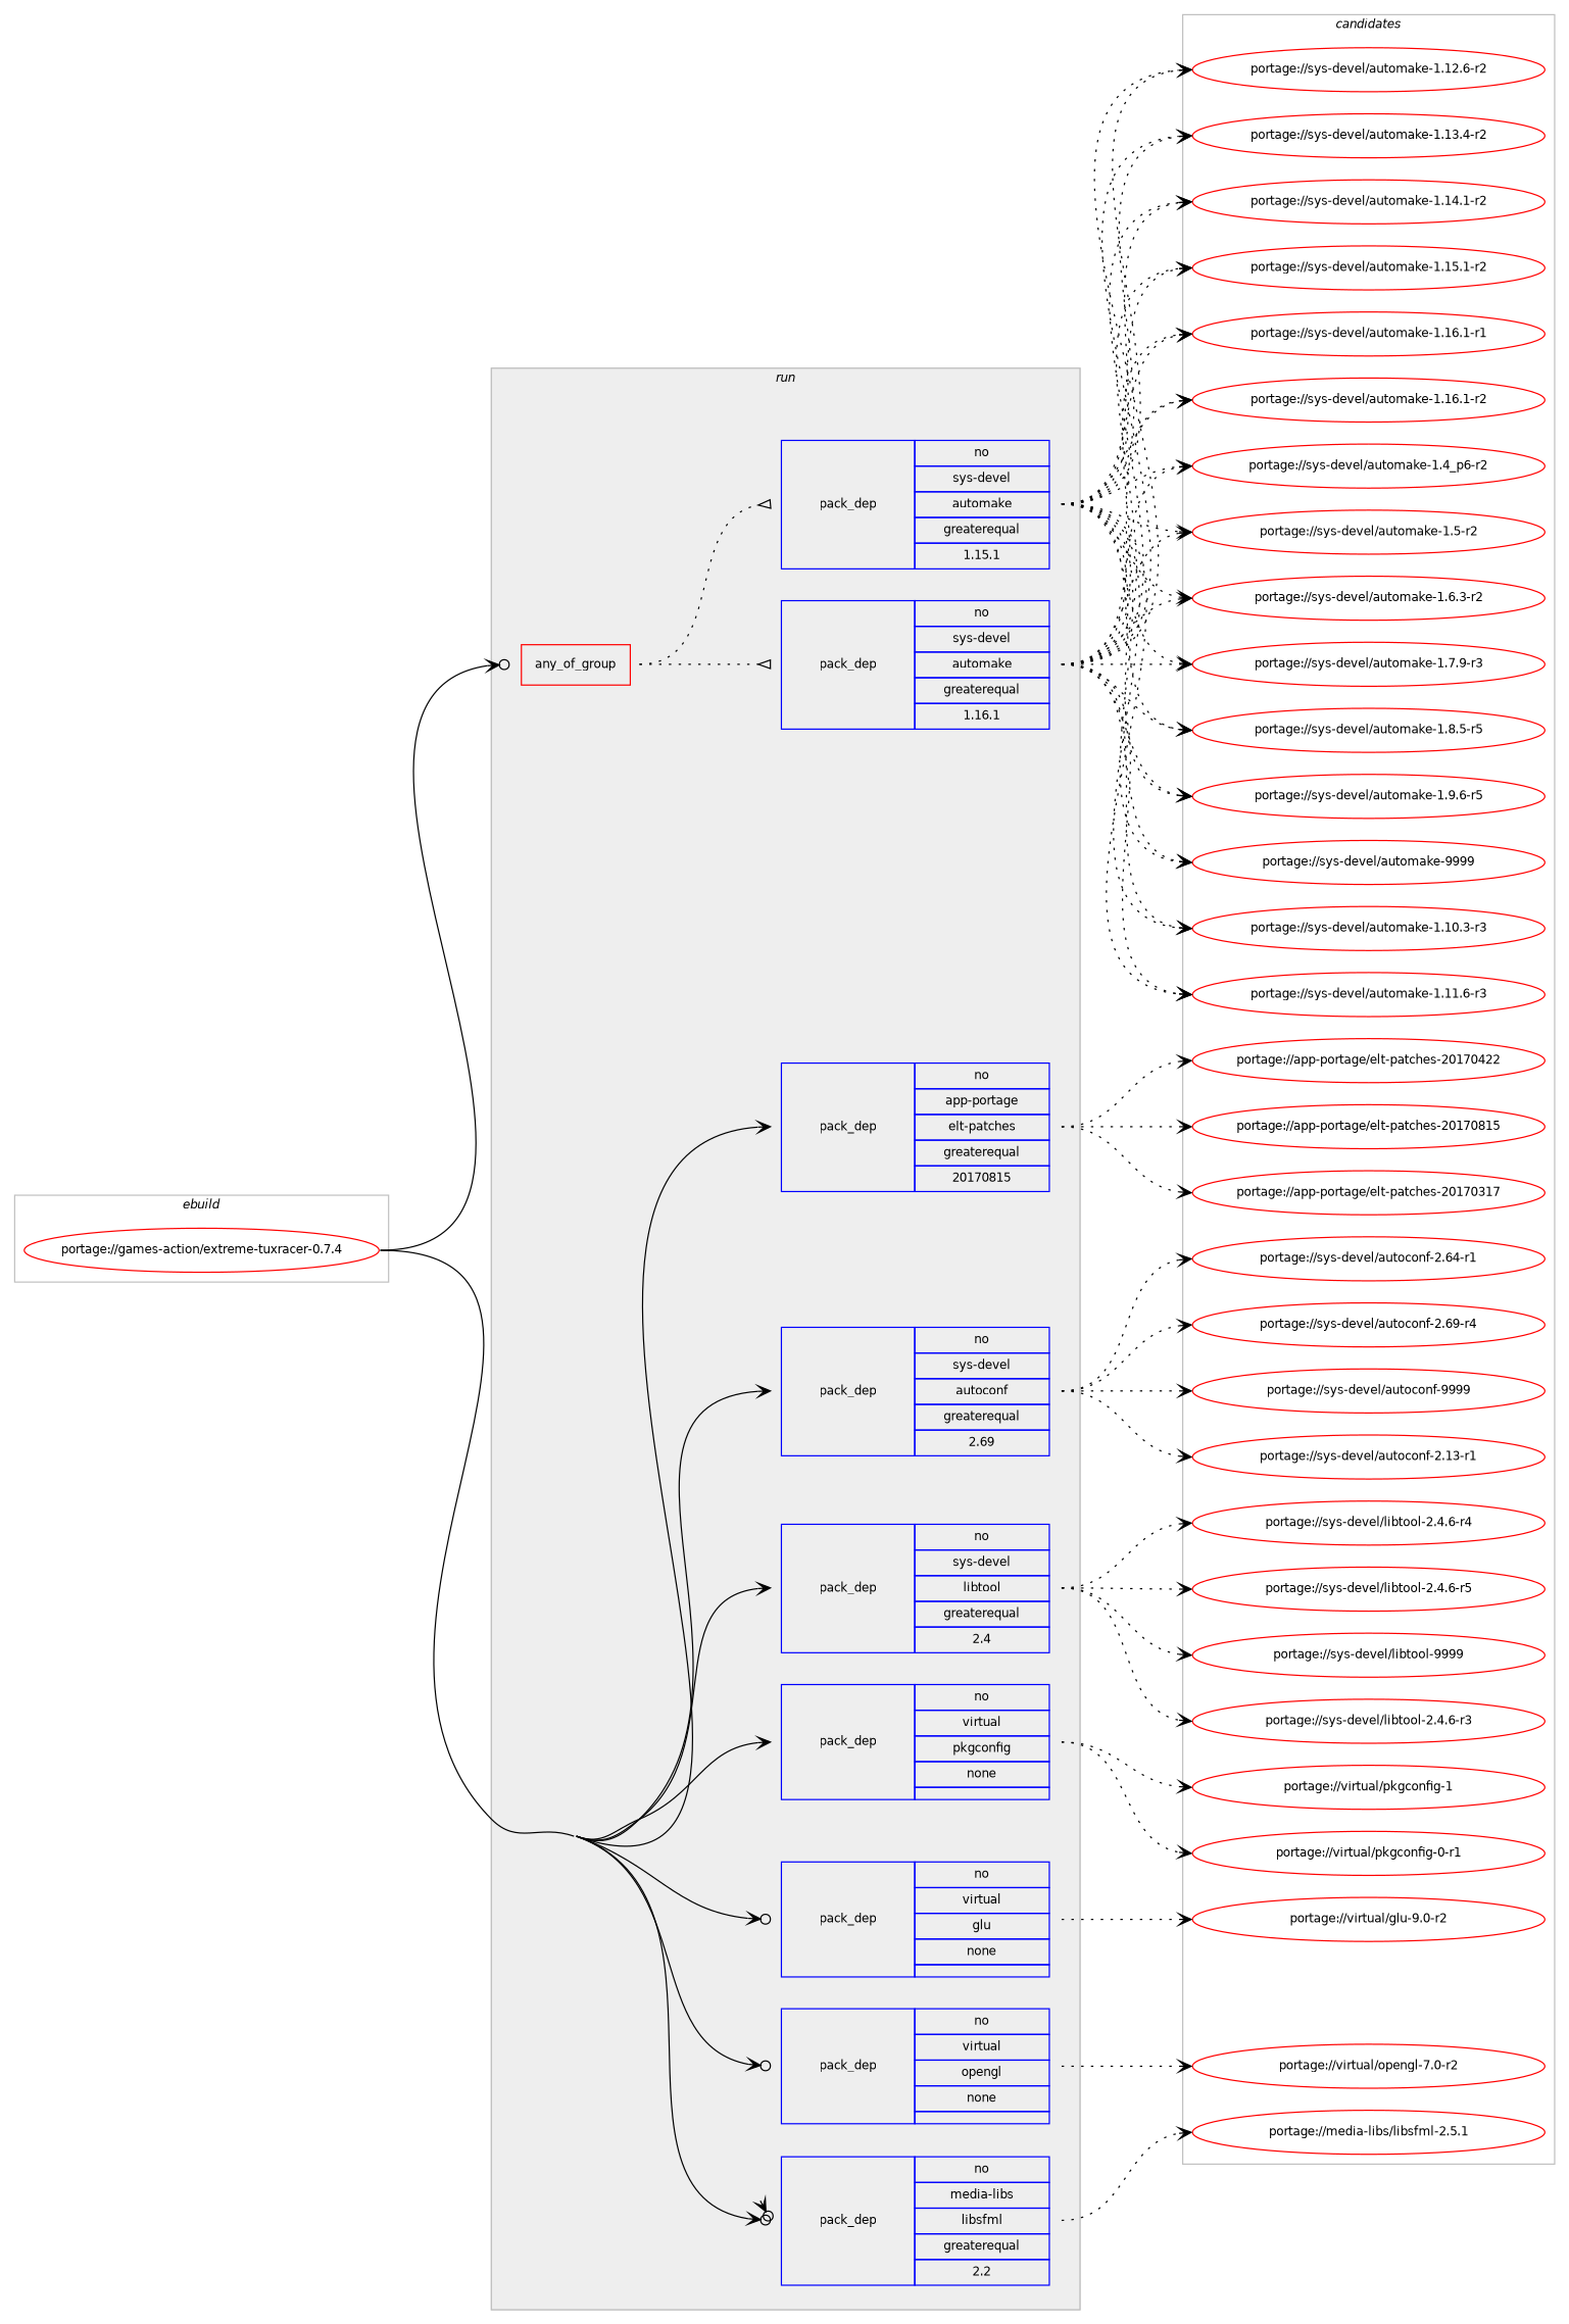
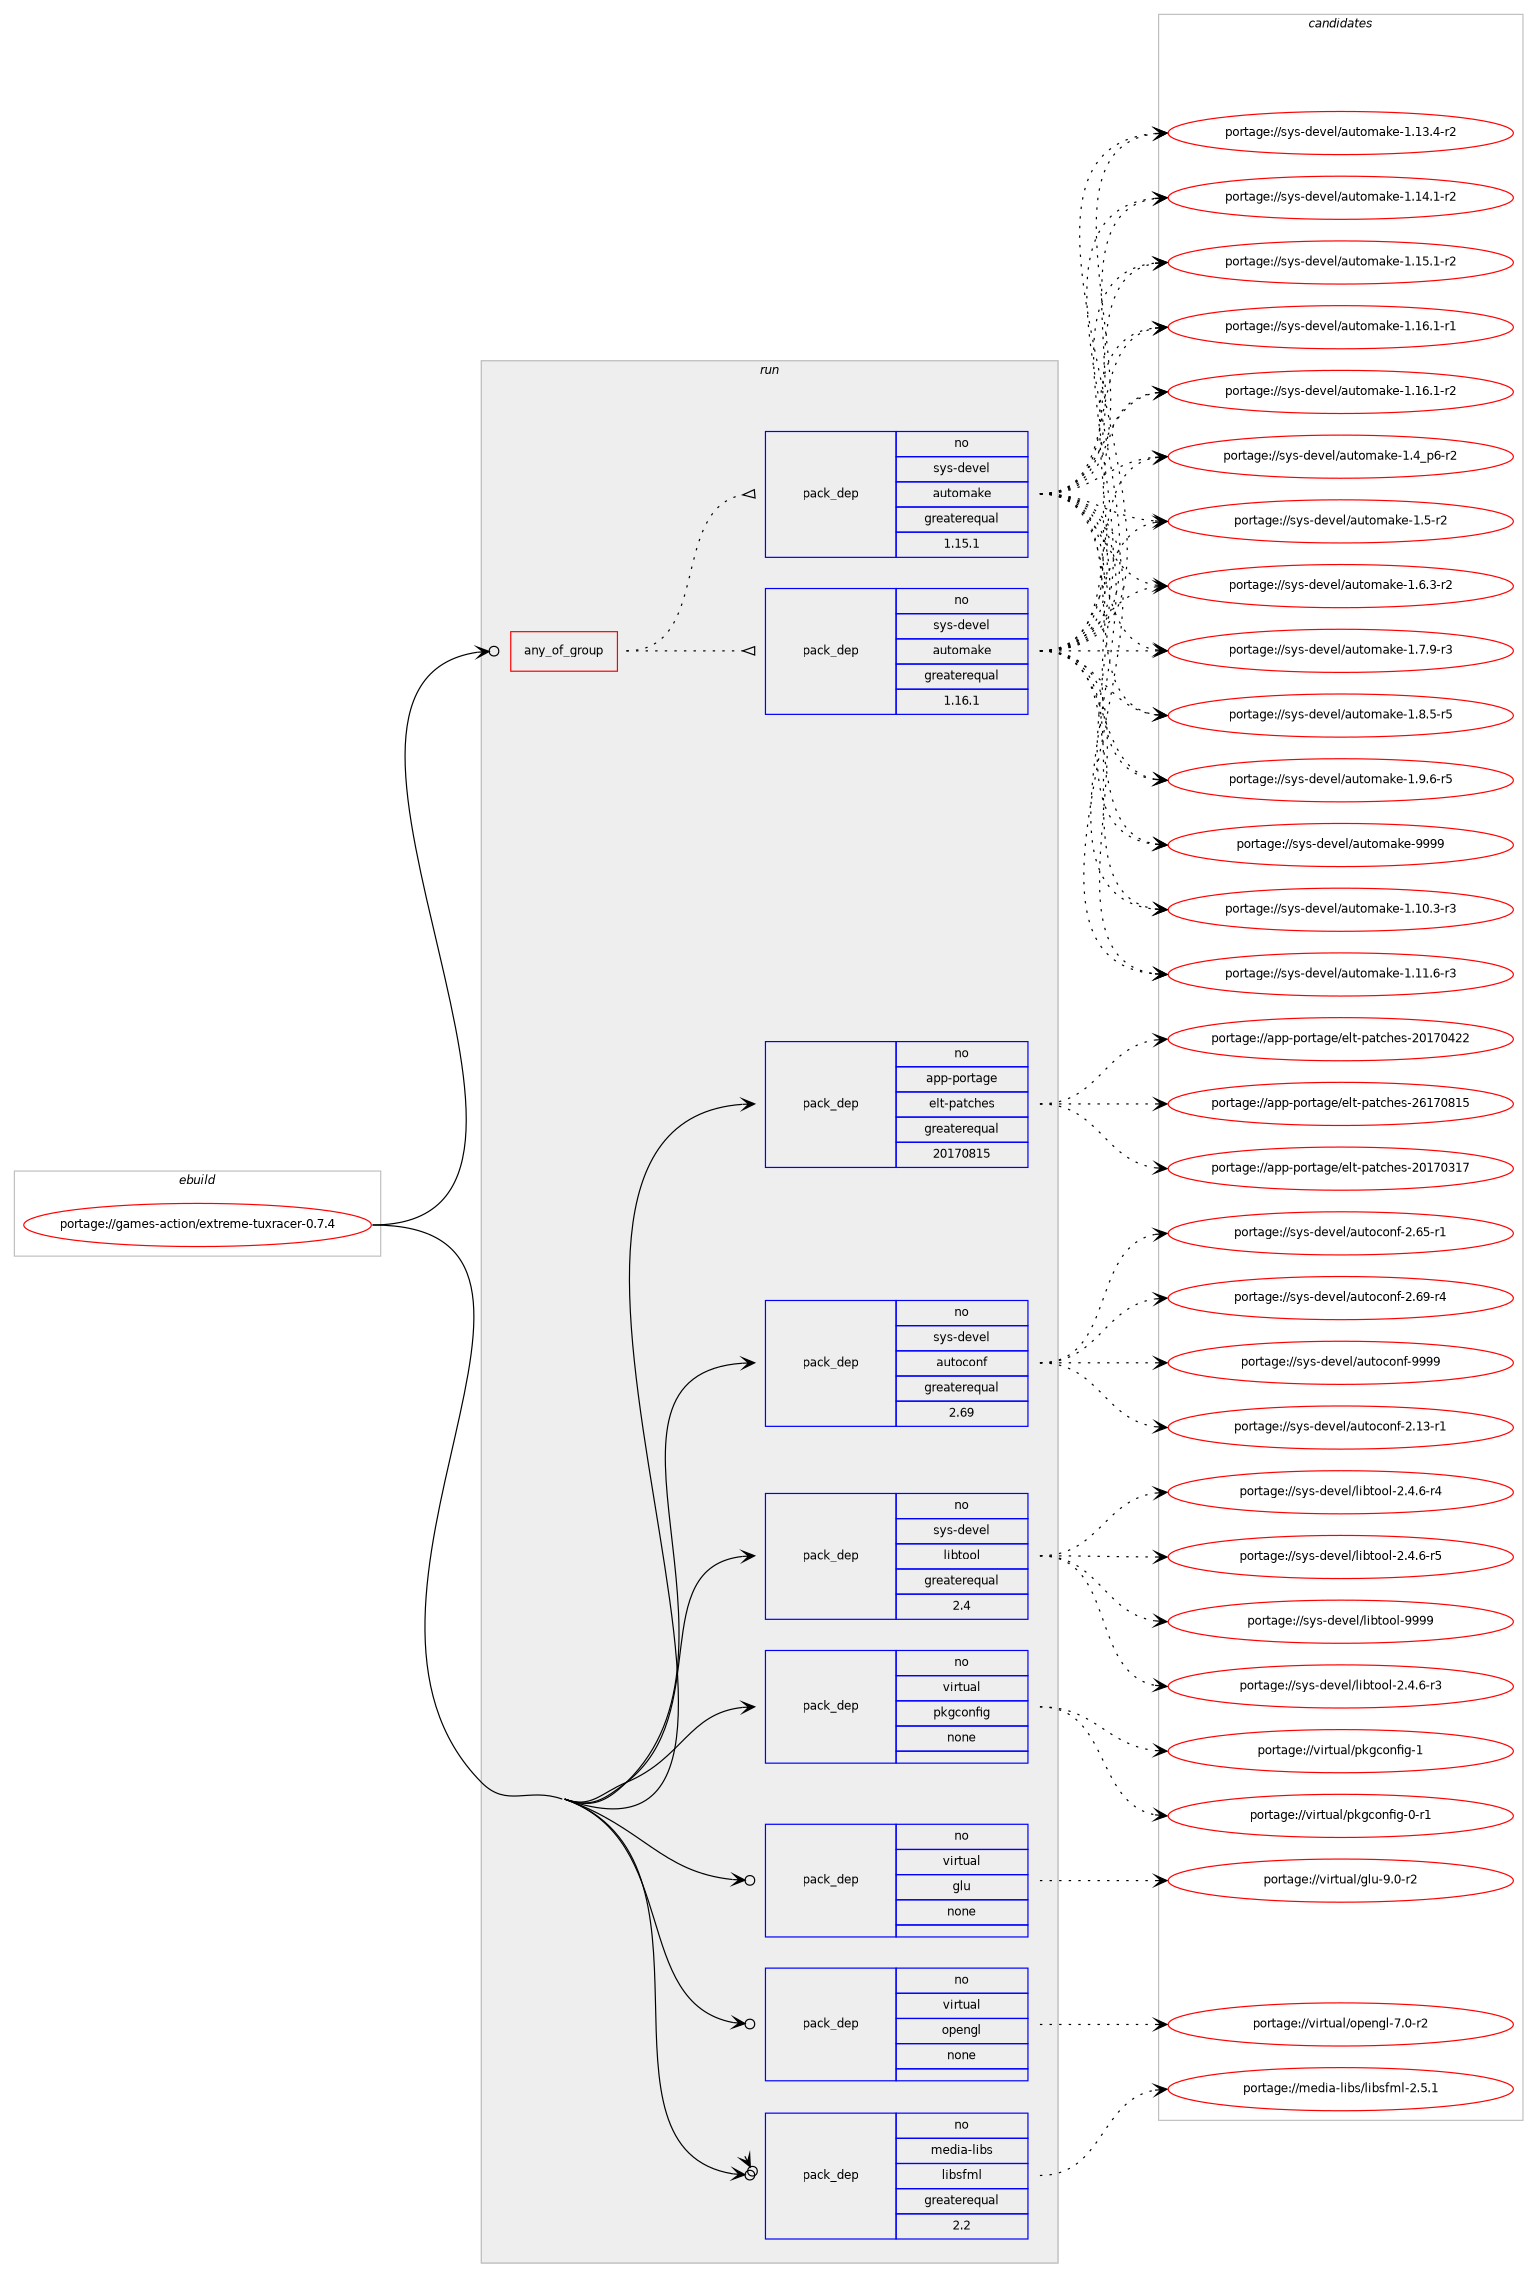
  digraph {
    compound=true
    concentrate=true
    fontname=Helvetica
    fontsize=10
    newrank=true
    rankdir=LR
    ranksep=1.5
    node [color=red fontname=Helvetica fontsize=10]
    edge [arrowhead=vee headport=w style=dotted tailport=e weight=100]
    n1 [label="portage://games-action/extreme-tuxracer-0.7.4" width=4]
    n2 [color=blue label=<<TABLE BORDER="0" CELLBORDER="1" CELLSPACING="0" CELLPADDING="4" WIDTH="220"><TR><TD ROWSPAN="6" CELLPADDING="30">pack_dep</TD></TR><TR><TD WIDTH="110">no</TD></TR><TR><TD>sys-devel</TD></TR><TR><TD>automake</TD></TR><TR><TD>greaterequal</TD></TR><TR><TD>1.16.1</TD></TR></TABLE>> shape=none]
    n3 [color=blue label=<<TABLE BORDER="0" CELLBORDER="1" CELLSPACING="0" CELLPADDING="4" WIDTH="220"><TR><TD ROWSPAN="6" CELLPADDING="30">pack_dep</TD></TR><TR><TD WIDTH="110">no</TD></TR><TR><TD>sys-devel</TD></TR><TR><TD>automake</TD></TR><TR><TD>greaterequal</TD></TR><TR><TD>1.15.1</TD></TR></TABLE>> shape=none]
    n4 [label=<<TABLE BORDER="0" CELLBORDER="1" CELLSPACING="0" CELLPADDING="4"><TR><TD CELLPADDING="10">any_of_group</TD></TR></TABLE>> shape=none]
    n5 [color=blue label=<<TABLE BORDER="0" CELLBORDER="1" CELLSPACING="0" CELLPADDING="4" WIDTH="220"><TR><TD ROWSPAN="6" CELLPADDING="30">pack_dep</TD></TR><TR><TD WIDTH="110">no</TD></TR><TR><TD>app-portage</TD></TR><TR><TD>elt-patches</TD></TR><TR><TD>greaterequal</TD></TR><TR><TD>20170815</TD></TR></TABLE>> shape=none]
    n6 [color=blue label=<<TABLE BORDER="0" CELLBORDER="1" CELLSPACING="0" CELLPADDING="4" WIDTH="220"><TR><TD ROWSPAN="6" CELLPADDING="30">pack_dep</TD></TR><TR><TD WIDTH="110">no</TD></TR><TR><TD>sys-devel</TD></TR><TR><TD>autoconf</TD></TR><TR><TD>greaterequal</TD></TR><TR><TD>2.69</TD></TR></TABLE>> shape=none]
    n7 [color=blue label=<<TABLE BORDER="0" CELLBORDER="1" CELLSPACING="0" CELLPADDING="4" WIDTH="220"><TR><TD ROWSPAN="6" CELLPADDING="30">pack_dep</TD></TR><TR><TD WIDTH="110">no</TD></TR><TR><TD>sys-devel</TD></TR><TR><TD>libtool</TD></TR><TR><TD>greaterequal</TD></TR><TR><TD>2.4</TD></TR></TABLE>> shape=none]
    n8 [color=blue label=<<TABLE BORDER="0" CELLBORDER="1" CELLSPACING="0" CELLPADDING="4" WIDTH="220"><TR><TD ROWSPAN="6" CELLPADDING="30">pack_dep</TD></TR><TR><TD WIDTH="110">no</TD></TR><TR><TD>virtual</TD></TR><TR><TD>pkgconfig</TD></TR><TR><TD>none</TD></TR><TR><TD></TD></TR></TABLE>> shape=none]
    n9 [color=blue label=<<TABLE BORDER="0" CELLBORDER="1" CELLSPACING="0" CELLPADDING="4" WIDTH="220"><TR><TD ROWSPAN="6" CELLPADDING="30">pack_dep</TD></TR><TR><TD WIDTH="110">no</TD></TR><TR><TD>media-libs</TD></TR><TR><TD>libsfml</TD></TR><TR><TD>greaterequal</TD></TR><TR><TD>2.2</TD></TR></TABLE>> shape=none]
    n10 [color=blue label=<<TABLE BORDER="0" CELLBORDER="1" CELLSPACING="0" CELLPADDING="4" WIDTH="220"><TR><TD ROWSPAN="6" CELLPADDING="30">pack_dep</TD></TR><TR><TD WIDTH="110">no</TD></TR><TR><TD>virtual</TD></TR><TR><TD>glu</TD></TR><TR><TD>none</TD></TR><TR><TD></TD></TR></TABLE>> shape=none]
    n11 [color=blue label=<<TABLE BORDER="0" CELLBORDER="1" CELLSPACING="0" CELLPADDING="4" WIDTH="220"><TR><TD ROWSPAN="6" CELLPADDING="30">pack_dep</TD></TR><TR><TD WIDTH="110">no</TD></TR><TR><TD>virtual</TD></TR><TR><TD>opengl</TD></TR><TR><TD>none</TD></TR><TR><TD></TD></TR></TABLE>> shape=none]
    n12 [label="portage://sys-devel/automake-1.10.3-r3" width=4]
    n13 [label="portage://sys-devel/automake-1.11.6-r3" width=4]
-   n14 [label="portage://sys-devel/automake-1.12.6-r2" width=4]
    n15 [label="portage://sys-devel/automake-1.13.4-r2" width=4]
    n16 [label="portage://sys-devel/automake-1.14.1-r2" width=4]
    n17 [label="portage://sys-devel/automake-1.15.1-r2" width=4]
    n18 [label="portage://sys-devel/automake-1.16.1-r1" width=4]
    n19 [label="portage://sys-devel/automake-1.16.1-r2" width=4]
    n20 [label="portage://sys-devel/automake-1.4_p6-r2" width=4]
    n21 [label="portage://sys-devel/automake-1.5-r2" width=4]
    n22 [label="portage://sys-devel/automake-1.6.3-r2" width=4]
    n23 [label="portage://sys-devel/automake-1.7.9-r3" width=4]
    n24 [label="portage://sys-devel/automake-1.8.5-r5" width=4]
    n25 [label="portage://sys-devel/automake-1.9.6-r5" width=4]
    n26 [label="portage://sys-devel/automake-9999" width=4]
    n27 [label="portage://app-portage/elt-patches-20170317" width=4]
    n28 [label="portage://app-portage/elt-patches-20170422" width=4]
-   n29 [label="portage://app-portage/elt-patches-20170815" width=4]
+   n29 [label="portage://app-portage/elt-patches-26170815" width=4]
    n30 [label="portage://sys-devel/autoconf-2.13-r1" width=4]
-   n31 [label="portage://sys-devel/autoconf-2.64-r1" width=4]
+   n31 [label="portage://sys-devel/autoconf-2.65-r1" width=4]
    n32 [label="portage://sys-devel/autoconf-2.69-r4" width=4]
    n33 [label="portage://sys-devel/autoconf-9999" width=4]
    n34 [label="portage://sys-devel/libtool-2.4.6-r3" width=4]
    n35 [label="portage://sys-devel/libtool-2.4.6-r4" width=4]
    n36 [label="portage://sys-devel/libtool-2.4.6-r5" width=4]
    n37 [label="portage://sys-devel/libtool-9999" width=4]
    n38 [label="portage://virtual/pkgconfig-0-r1" width=4]
    n39 [label="portage://virtual/pkgconfig-1" width=4]
    n40 [label="portage://virtual/glu-9.0-r2" width=4]
    n41 [label="portage://media-libs/libsfml-2.5.1" width=4]
    n42 [label="portage://virtual/opengl-7.0-r2" width=4]
    subgraph cluster_1 {
      color=gray
      label=<<i>ebuild</i>>
      rank=same
      n1
    }
    subgraph cluster_2 {
      color=gray
      label=<<i>dependencies</i>>
      subgraph cluster_3 {
        color=gray
        fillcolor="#eeeeee"
        label=<<i>compile</i>>
        style=filled
        subgraph sub_4 {
          color=gray
          fillcolor="#eeeeee"
          label=<<i>compile</i>>
          style=filled
          n4
          subgraph sub_5 {
            color=gray
            fillcolor="#eeeeee"
            label=<<i>compile</i>>
            style=filled
            n2
          }
          subgraph sub_6 {
            color=gray
            fillcolor="#eeeeee"
            label=<<i>compile</i>>
            style=filled
            n3
          }
        }
        subgraph sub_7 {
          color=gray
          fillcolor="#eeeeee"
          label=<<i>compile</i>>
          style=filled
          n5
        }
        subgraph sub_8 {
          color=gray
          fillcolor="#eeeeee"
          label=<<i>compile</i>>
          style=filled
          n6
        }
        subgraph sub_9 {
          color=gray
          fillcolor="#eeeeee"
          label=<<i>compile</i>>
          style=filled
          n7
        }
        subgraph sub_10 {
          color=gray
          fillcolor="#eeeeee"
          label=<<i>compile</i>>
          style=filled
          n8
        }
      }
      subgraph cluster_11 {
        color=gray
        fillcolor="#eeeeee"
        label=<<i>compile and run</i>>
        style=filled
        subgraph sub_12 {
          color=gray
          fillcolor="#eeeeee"
          label=<<i>compile and run</i>>
          style=filled
          n9
        }
        subgraph sub_13 {
          color=gray
          fillcolor="#eeeeee"
          label=<<i>compile and run</i>>
          style=filled
          n10
        }
        subgraph sub_14 {
          color=gray
          fillcolor="#eeeeee"
          label=<<i>compile and run</i>>
          style=filled
          n11
        }
      }
      subgraph cluster_15 {
        color=gray
        fillcolor="#eeeeee"
        label=<<i>run</i>>
        style=filled
      }
    }
    subgraph cluster_16 {
      color=gray
      label=<<i>candidates</i>>
      rank=same
      subgraph sub_17 {
        color=black
        label=<<i>candidates</i>>
        nodesep=1
        rank=same
        n12
        n13
-       n14
        n15
        n16
        n17
        n18
        n19
        n20
        n21
        n22
        n23
        n24
        n25
        n26
      }
      subgraph sub_18 {
        color=black
        label=<<i>candidates</i>>
        nodesep=1
        rank=same
        n12
        n13
-       n14
        n15
        n16
        n17
        n18
        n19
        n20
        n21
        n22
        n23
        n24
        n25
        n26
      }
      subgraph sub_19 {
        color=black
        label=<<i>candidates</i>>
        nodesep=1
        rank=same
        n27
        n28
        n29
      }
      subgraph sub_20 {
        color=black
        label=<<i>candidates</i>>
        nodesep=1
        rank=same
        n30
        n31
        n32
        n33
      }
      subgraph sub_21 {
        color=black
        label=<<i>candidates</i>>
        nodesep=1
        rank=same
        n34
        n35
        n36
        n37
      }
      subgraph sub_22 {
        color=black
        label=<<i>candidates</i>>
        nodesep=1
        rank=same
        n38
        n39
      }
      subgraph sub_23 {
        color=black
        label=<<i>candidates</i>>
        nodesep=1
        rank=same
        n40
      }
      subgraph sub_24 {
        color=black
        label=<<i>candidates</i>>
        nodesep=1
        rank=same
        n41
      }
      subgraph sub_25 {
        color=black
        label=<<i>candidates</i>>
        nodesep=1
        rank=same
        n42
      }
    }
    n1 -> n4 [arrowhead=odotvee style=solid weight=20]
    n1 -> n5 [style=solid weight=20]
    n1 -> n6 [style=solid weight=20]
    n1 -> n7 [style=solid weight=20]
    n1 -> n8 [style=solid weight=20]
    n1 -> n9 [arrowhead=odotvee style=solid weight=20]
    n1 -> n10 [arrowhead=odotvee style=solid weight=20]
    n1 -> n11 [arrowhead=odotvee style=solid weight=20]
    n2 -> n12
    n2 -> n13
-   n2 -> n14
    n2 -> n15
    n2 -> n16
    n2 -> n17
    n2 -> n18
    n2 -> n19
    n2 -> n20
    n2 -> n21
    n2 -> n22
    n2 -> n23
    n2 -> n24
    n2 -> n25
    n2 -> n26
    n3 -> n12
    n3 -> n13
-   n3 -> n14
    n3 -> n15
    n3 -> n16
    n3 -> n17
    n3 -> n18
    n3 -> n19
    n3 -> n20
    n3 -> n21
    n3 -> n22
    n3 -> n23
    n3 -> n24
    n3 -> n25
    n3 -> n26
    n4 -> n2 [arrowhead=oinv weight=20]
    n4 -> n3 [arrowhead=oinv weight=20]
    n5 -> n27
    n5 -> n28
    n5 -> n29
    n6 -> n30
    n6 -> n31
    n6 -> n32
    n6 -> n33
    n7 -> n34
    n7 -> n35
    n7 -> n36
    n7 -> n37
    n8 -> n38
    n8 -> n39
    n9 -> n41
    n10 -> n40
    n11 -> n42
  }
